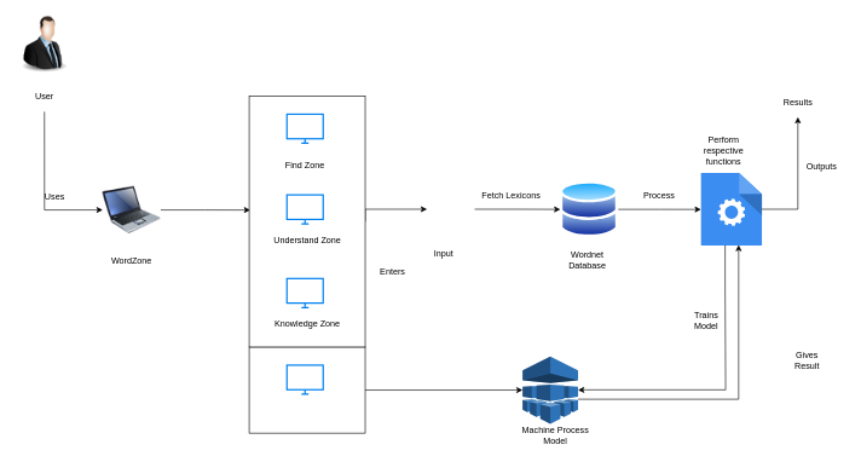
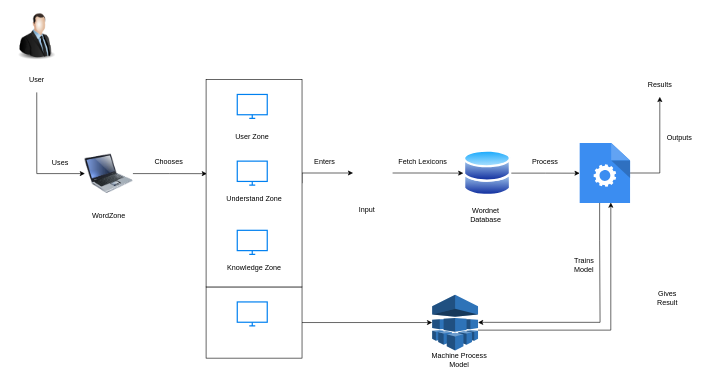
  <mxCell id="0" />
  <mxCell id="1" parent="0" />
  <mxCell id="2" value="" style="rounded=0;whiteSpace=wrap;html=1;" vertex="1" parent="1"><mxGeometry x="343" y="478" width="160" height="118.7" as="geometry" /></mxCell>
  <mxCell id="3" value="" style="edgeStyle=orthogonalEdgeStyle;rounded=0;orthogonalLoop=1;jettySize=auto;html=1;entryX=0;entryY=0.5;entryDx=0;entryDy=0;exitX=0.5;exitY=1;exitDx=0;exitDy=0;" parent="1" source="17" target="7" edge="1"><mxGeometry relative="1" as="geometry"><mxPoint x="129.5" y="305.429" as="sourcePoint" /></mxGeometry></mxCell>
  <mxCell id="4" style="edgeStyle=orthogonalEdgeStyle;rounded=0;orthogonalLoop=1;jettySize=auto;html=1;exitX=1;exitY=0.5;exitDx=0;exitDy=0;entryX=0;entryY=0.503;entryDx=0;entryDy=0;entryPerimeter=0;" parent="1" source="5" target="26" edge="1"><mxGeometry relative="1" as="geometry" /></mxCell>
  <mxCell id="5" value="" style="aspect=fixed;perimeter=ellipsePerimeter;html=1;align=center;shadow=0;dashed=0;spacingTop=3;image;image=img/lib/active_directory/databases.svg;" parent="1" vertex="1"><mxGeometry x="772" y="249" width="80" height="78.4" as="geometry" /></mxCell>
  <mxCell id="6" style="edgeStyle=orthogonalEdgeStyle;rounded=0;orthogonalLoop=1;jettySize=auto;html=1;entryX=0.009;entryY=0.454;entryDx=0;entryDy=0;entryPerimeter=0;" parent="1" source="7" target="12" edge="1"><mxGeometry relative="1" as="geometry" /></mxCell>
  <mxCell id="7" value="" style="image;html=1;labelBackgroundColor=#ffffff;image=img/lib/clip_art/computers/Laptop_128x128.png" parent="1" vertex="1"><mxGeometry x="141" y="248" width="80" height="82" as="geometry" /></mxCell>
- <mxCell id="8" value="Uses" style="text;html=1;strokeColor=none;fillColor=none;align=center;verticalAlign=middle;whiteSpace=wrap;rounded=0;" parent="1" vertex="1"><mxGeometry x="55" y="261.3" width="40" height="20" as="geometry" /></mxCell>
+ <mxCell id="8" value="Uses" style="text;html=1;strokeColor=none;fillColor=none;align=center;verticalAlign=middle;whiteSpace=wrap;rounded=0;" parent="1" vertex="1"><mxGeometry x="80" y="261.3" width="40" height="20" as="geometry" /></mxCell>
  <mxCell id="9" value="WordZone " style="text;html=1;strokeColor=none;fillColor=none;align=center;verticalAlign=middle;whiteSpace=wrap;rounded=0;" parent="1" vertex="1"><mxGeometry x="141" y="338" width="80" height="41" as="geometry" /></mxCell>
  <mxCell id="10" value="Wordnet Database" style="text;html=1;strokeColor=none;fillColor=none;align=center;verticalAlign=middle;whiteSpace=wrap;rounded=0;" parent="1" vertex="1"><mxGeometry x="772" y="327.4" width="75" height="63" as="geometry" /></mxCell>
  <mxCell id="11" style="edgeStyle=orthogonalEdgeStyle;rounded=0;orthogonalLoop=1;jettySize=auto;html=1;exitX=1;exitY=0.5;exitDx=0;exitDy=0;" parent="1" source="12" target="22" edge="1"><mxGeometry relative="1" as="geometry"><Array as="points"><mxPoint x="581" y="288" /><mxPoint x="581" y="288" /></Array></mxGeometry></mxCell>
  <mxCell id="12" value="" style="rounded=0;whiteSpace=wrap;html=1;" parent="1" vertex="1"><mxGeometry x="343" y="132" width="160" height="346" as="geometry" /></mxCell>
  <mxCell id="13" value="" style="image;html=1;labelBackgroundColor=#ffffff;image=img/lib/clip_art/people/Suit_Man_128x128.png" parent="1" vertex="1"><mxGeometry x="20" y="20" width="81.29" height="80" as="geometry" /></mxCell>
  <mxCell id="14" value="" style="html=1;verticalLabelPosition=bottom;align=center;labelBackgroundColor=#ffffff;verticalAlign=top;strokeWidth=2;strokeColor=#0080F0;shadow=0;dashed=0;shape=mxgraph.ios7.icons.monitor;" parent="1" vertex="1"><mxGeometry x="395" y="157" width="50" height="40" as="geometry" /></mxCell>
  <mxCell id="15" value="" style="html=1;verticalLabelPosition=bottom;align=center;labelBackgroundColor=#ffffff;verticalAlign=top;strokeWidth=2;strokeColor=#0080F0;shadow=0;dashed=0;shape=mxgraph.ios7.icons.monitor;" parent="1" vertex="1"><mxGeometry x="395" y="268.2" width="50" height="40" as="geometry" /></mxCell>
  <mxCell id="16" value="" style="html=1;verticalLabelPosition=bottom;align=center;labelBackgroundColor=#ffffff;verticalAlign=top;strokeWidth=2;strokeColor=#0080F0;shadow=0;dashed=0;shape=mxgraph.ios7.icons.monitor;" parent="1" vertex="1"><mxGeometry x="395" y="383.57" width="50" height="40" as="geometry" /></mxCell>
  <mxCell id="17" value="User" style="text;html=1;strokeColor=none;fillColor=none;align=center;verticalAlign=middle;whiteSpace=wrap;rounded=0;" parent="1" vertex="1"><mxGeometry x="30.65" y="112.57" width="60" height="41" as="geometry" /></mxCell>
- <mxCell id="18" value="Find Zone" style="text;html=1;strokeColor=none;fillColor=none;align=center;verticalAlign=middle;whiteSpace=wrap;rounded=0;" parent="1" vertex="1"><mxGeometry x="386" y="217" width="68" height="20" as="geometry" /></mxCell>
+ <mxCell id="18" value="User Zone" style="text;html=1;strokeColor=none;fillColor=none;align=center;verticalAlign=middle;whiteSpace=wrap;rounded=0;" parent="1" vertex="1"><mxGeometry x="386" y="217" width="68" height="20" as="geometry" /></mxCell>
  <mxCell id="19" value="Understand Zone" style="text;html=1;strokeColor=none;fillColor=none;align=center;verticalAlign=middle;whiteSpace=wrap;rounded=0;" parent="1" vertex="1"><mxGeometry x="370.5" y="322" width="105" height="20" as="geometry" /></mxCell>
  <mxCell id="20" value="Knowledge Zone" style="text;html=1;strokeColor=none;fillColor=none;align=center;verticalAlign=middle;whiteSpace=wrap;rounded=0;" parent="1" vertex="1"><mxGeometry x="370.5" y="435.57" width="105" height="20" as="geometry" /></mxCell>
  <mxCell id="21" style="edgeStyle=orthogonalEdgeStyle;rounded=0;orthogonalLoop=1;jettySize=auto;html=1;exitX=1;exitY=0.623;exitDx=0;exitDy=0;entryX=0;entryY=0.5;entryDx=0;entryDy=0;exitPerimeter=0;" parent="1" source="22" target="5" edge="1"><mxGeometry relative="1" as="geometry" /></mxCell>
  <mxCell id="22" value="" style="shape=image;html=1;verticalAlign=top;verticalLabelPosition=bottom;labelBackgroundColor=#ffffff;imageAspect=0;aspect=fixed;image=https://cdn3.iconfinder.com/data/icons/tango-icon-library/48/input-keyboard-128.png" parent="1" vertex="1"><mxGeometry x="588.2" y="247" width="65.8" height="65.8" as="geometry" /></mxCell>
  <mxCell id="23" value="Input" style="text;html=1;strokeColor=none;fillColor=none;align=center;verticalAlign=middle;whiteSpace=wrap;rounded=0;" parent="1" vertex="1"><mxGeometry x="578.6" y="330" width="64.6" height="40" as="geometry" /></mxCell>
  <mxCell id="24" value="Fetch Lexicons" style="text;html=1;align=center;verticalAlign=middle;resizable=0;points=[];autosize=1;" parent="1" vertex="1"><mxGeometry x="654" y="259" width="100" height="20" as="geometry" /></mxCell>
  <mxCell id="25" style="edgeStyle=orthogonalEdgeStyle;rounded=0;orthogonalLoop=1;jettySize=auto;html=1;entryX=0.5;entryY=1;entryDx=0;entryDy=0;" parent="1" source="26" target="29" edge="1"><mxGeometry relative="1" as="geometry"><mxPoint x="1106" y="162" as="targetPoint" /></mxGeometry></mxCell>
  <mxCell id="26" value="" style="html=1;aspect=fixed;strokeColor=none;shadow=0;align=center;verticalAlign=top;fillColor=#3B8DF1;shape=mxgraph.gcp2.process" parent="1" vertex="1"><mxGeometry x="966" y="238" width="84" height="100" as="geometry" /></mxCell>
- <mxCell id="27" value="Perform respective functions" style="text;html=1;strokeColor=none;fillColor=none;align=center;verticalAlign=middle;whiteSpace=wrap;rounded=0;" parent="1" vertex="1"><mxGeometry x="960" y="175" width="75" height="63" as="geometry" /></mxCell>
  <mxCell id="28" value="Process" style="text;html=1;strokeColor=none;fillColor=none;align=center;verticalAlign=middle;whiteSpace=wrap;rounded=0;" parent="1" vertex="1"><mxGeometry x="876" y="251.9" width="65" height="34.2" as="geometry" /></mxCell>
  <mxCell id="29" value="Results" style="text;html=1;strokeColor=none;fillColor=none;align=center;verticalAlign=middle;whiteSpace=wrap;rounded=0;" parent="1" vertex="1"><mxGeometry x="1059.63" y="120" width="80" height="41" as="geometry" /></mxCell>
- <mxCell id="31" value="Enters" style="text;html=1;strokeColor=none;fillColor=none;align=center;verticalAlign=middle;whiteSpace=wrap;rounded=0;" parent="1" vertex="1"><mxGeometry x="521" y="364" width="40" height="20" as="geometry" /></mxCell>
+ <mxCell id="30" value="Chooses" style="text;html=1;strokeColor=none;fillColor=none;align=center;verticalAlign=middle;whiteSpace=wrap;rounded=0;" parent="1" vertex="1"><mxGeometry x="261" y="259" width="40" height="20" as="geometry" /></mxCell>
+ <mxCell id="31" value="Enters" style="text;html=1;strokeColor=none;fillColor=none;align=center;verticalAlign=middle;whiteSpace=wrap;rounded=0;" parent="1" vertex="1"><mxGeometry x="521" y="259" width="40" height="20" as="geometry" /></mxCell>
  <mxCell id="32" value="" style="shape=image;html=1;verticalAlign=top;verticalLabelPosition=bottom;labelBackgroundColor=#ffffff;imageAspect=0;aspect=fixed;image=https://cdn0.iconfinder.com/data/icons/web-development-79/32/development_computer_website_check_result-128.png" parent="1" vertex="1"><mxGeometry x="1057.42" y="28.14" width="84.43" height="84.43" as="geometry" /></mxCell>
  <mxCell id="33" value="Outputs" style="text;html=1;strokeColor=none;fillColor=none;align=center;verticalAlign=middle;whiteSpace=wrap;rounded=0;" parent="1" vertex="1"><mxGeometry x="1100" y="212.8" width="65" height="34.2" as="geometry" /></mxCell>
  <mxCell id="34" style="edgeStyle=orthogonalEdgeStyle;rounded=0;orthogonalLoop=1;jettySize=auto;html=1;exitX=0.396;exitY=0.999;exitDx=0;exitDy=0;exitPerimeter=0;entryX=1;entryY=0.5;entryDx=0;entryDy=0;entryPerimeter=0;" edge="1" parent="1" source="26" target="37"><mxGeometry relative="1" as="geometry"><mxPoint x="503.74" y="454" as="targetPoint" /><mxPoint x="1013.756" y="338" as="sourcePoint" /><Array as="points"><mxPoint x="999" y="400" /><mxPoint x="1000" y="400" /><mxPoint x="1000" y="537" /><mxPoint x="807" y="537" /></Array></mxGeometry></mxCell>
  <mxCell id="35" value="Trains Model " style="text;html=1;strokeColor=none;fillColor=none;align=center;verticalAlign=middle;whiteSpace=wrap;rounded=0;" vertex="1" parent="1"><mxGeometry x="941" y="424" width="65" height="34.2" as="geometry" /></mxCell>
  <mxCell id="36" value="Gives Result" style="text;html=1;strokeColor=none;fillColor=none;align=center;verticalAlign=middle;whiteSpace=wrap;rounded=0;" vertex="1" parent="1"><mxGeometry x="1080" y="478.47" width="65" height="34.2" as="geometry" /></mxCell>
  <mxCell id="37" value="" style="outlineConnect=0;dashed=0;verticalLabelPosition=bottom;verticalAlign=top;align=center;html=1;shape=mxgraph.aws3.machine_learning;fillColor=#2E73B8;gradientColor=none;" vertex="1" parent="1"><mxGeometry x="720" y="490.85" width="76.5" height="93" as="geometry" /></mxCell>
  <mxCell id="38" value="Machine Process&lt;br&gt; Model" style="text;html=1;align=center;verticalAlign=middle;resizable=0;points=[];autosize=1;" vertex="1" parent="1"><mxGeometry x="710" y="584.5" width="110" height="30" as="geometry" /></mxCell>
  <mxCell id="39" value="" style="html=1;verticalLabelPosition=bottom;align=center;labelBackgroundColor=#ffffff;verticalAlign=top;strokeWidth=2;strokeColor=#0080F0;shadow=0;dashed=0;shape=mxgraph.ios7.icons.monitor;" vertex="1" parent="1"><mxGeometry x="395" y="503" width="50" height="40" as="geometry" /></mxCell>
  <mxCell id="40" style="edgeStyle=orthogonalEdgeStyle;rounded=0;orthogonalLoop=1;jettySize=auto;html=1;entryX=0.618;entryY=0.992;entryDx=0;entryDy=0;entryPerimeter=0;" edge="1" parent="1" source="37" target="26"><mxGeometry relative="1" as="geometry"><mxPoint x="1029" y="350" as="targetPoint" /><mxPoint x="830" y="540" as="sourcePoint" /><Array as="points"><mxPoint x="1018" y="550" /></Array></mxGeometry></mxCell>
  <mxCell id="41" style="edgeStyle=orthogonalEdgeStyle;rounded=0;orthogonalLoop=1;jettySize=auto;html=1;exitX=1;exitY=0.5;exitDx=0;exitDy=0;" edge="1" parent="1" source="2" target="37"><mxGeometry relative="1" as="geometry"><Array as="points" /><mxPoint x="540" y="552.15" as="sourcePoint" /><mxPoint x="690" y="460" as="targetPoint" /></mxGeometry></mxCell>
